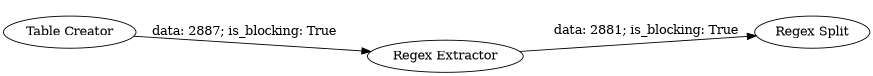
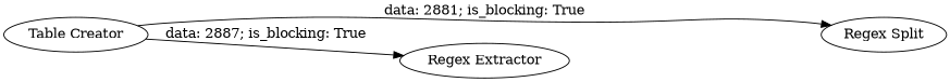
  digraph {
    rankdir=LR
    n1 [label="Table Creator"]
    n2 [label="Regex Split"]
    n3 [label="Regex Extractor"]
-   n3 -> n2 [label="data: 2881; is_blocking: True"]
+   n1 -> n2 [label="data: 2881; is_blocking: True"]
    n1 -> n3 [label="data: 2887; is_blocking: True"]
  }
